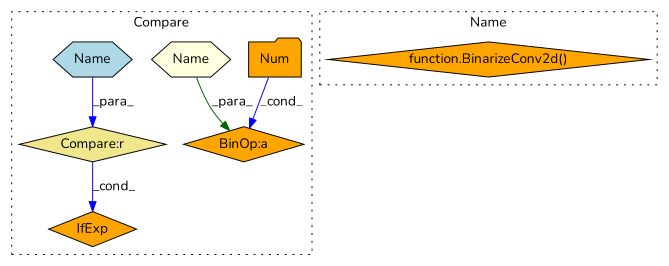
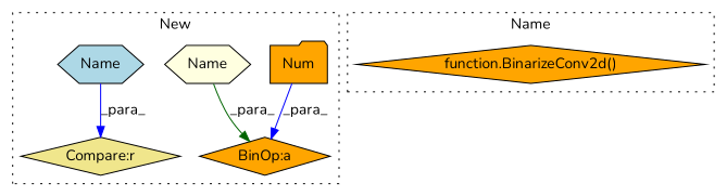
  digraph {
    fontname=Nunito
    node [a=87 fillcolor=orange fontname=Nunito l=6 s=1988 shape=diamond style=filled]
    edge [color=blue fontname=Nunito]
-   n1 [a=51 l="4,6" label=IfExp s="1984,2022"]
    n2 [a=82 l=4 label="BinOp:a" s=2034]
    n3 [a=40 fillcolor=khaki l=34 label="Compare:r"]
    n4 [a=76 l=1 label=Num s=2038 shape=folder]
    n5 [fillcolor=lightyellow label=Name s=2028 shape=hexagon]
    n6 [fillcolor=lightblue label=Name shape=hexagon]
    n7 [a=75 l="15,43" label="function.BinarizeConv2d()" s="2495,2544"]
    subgraph cluster_1 {
-     label=Compare
+     label=New
      style=dotted
-     n1
      n2
      n3
      n4
      n5
      n6
    }
    subgraph cluster_2 {
      label=Name
      style=dotted
      n7
    }
-   n3 -> n1 [label=_cond_]
-   n4 -> n2 [label=_cond_]
+   n4 -> n2 [label=_para_]
    n5 -> n2 [color=darkgreen label=_para_]
    n6 -> n3 [label=_para_]
  }
